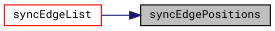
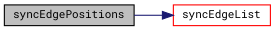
  digraph {
    rankdir=LR
    fontname="Roboto Mono"
    node [fontname="Roboto Mono" fontsize=10 shape=record]
    n1 [color=black fillcolor=grey75 fontcolor=black height=0.2 label=syncEdgePositions style=filled width=0.4]
    n2 [color=red height=0.2 label=syncEdgeList width=0.4]
-   n2 -> n1 [color=midnightblue fontname="Roboto Mono" fontsize=10 labelfontname=FreeSans labelfontsize=10 style=solid]
+   n1 -> n2 [color=midnightblue fontname="Roboto Mono" fontsize=10 labelfontname=FreeSans labelfontsize=10 style=solid]
  }
